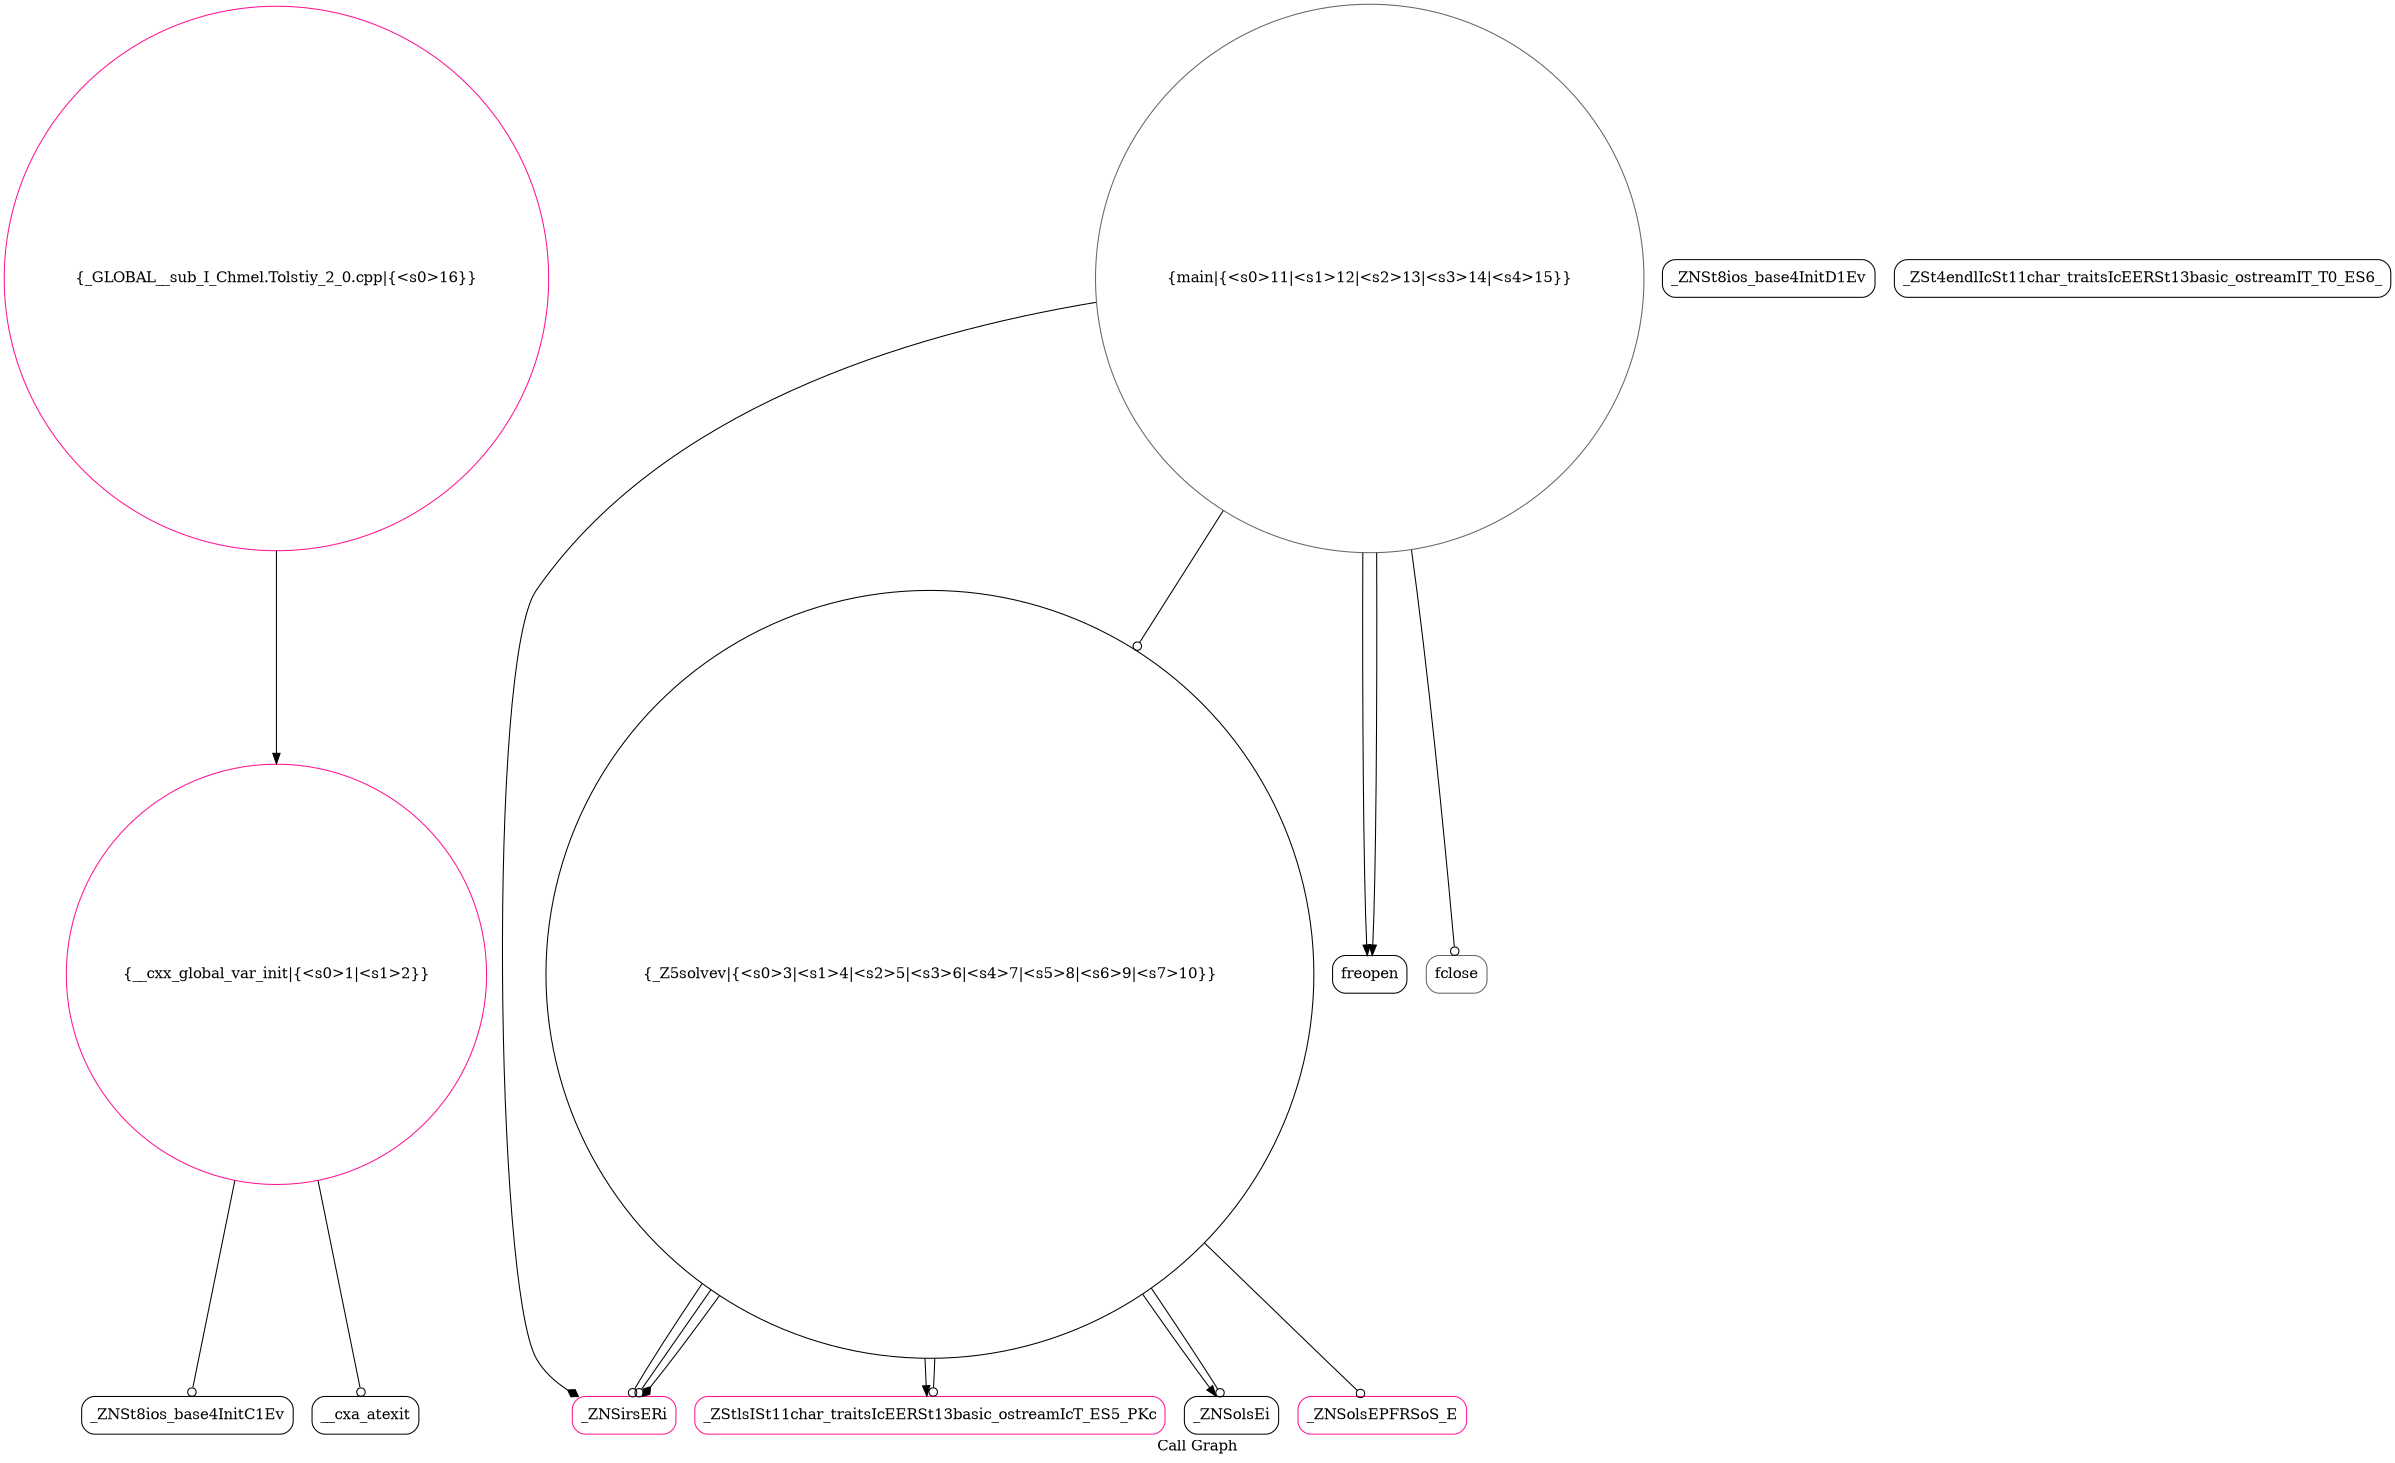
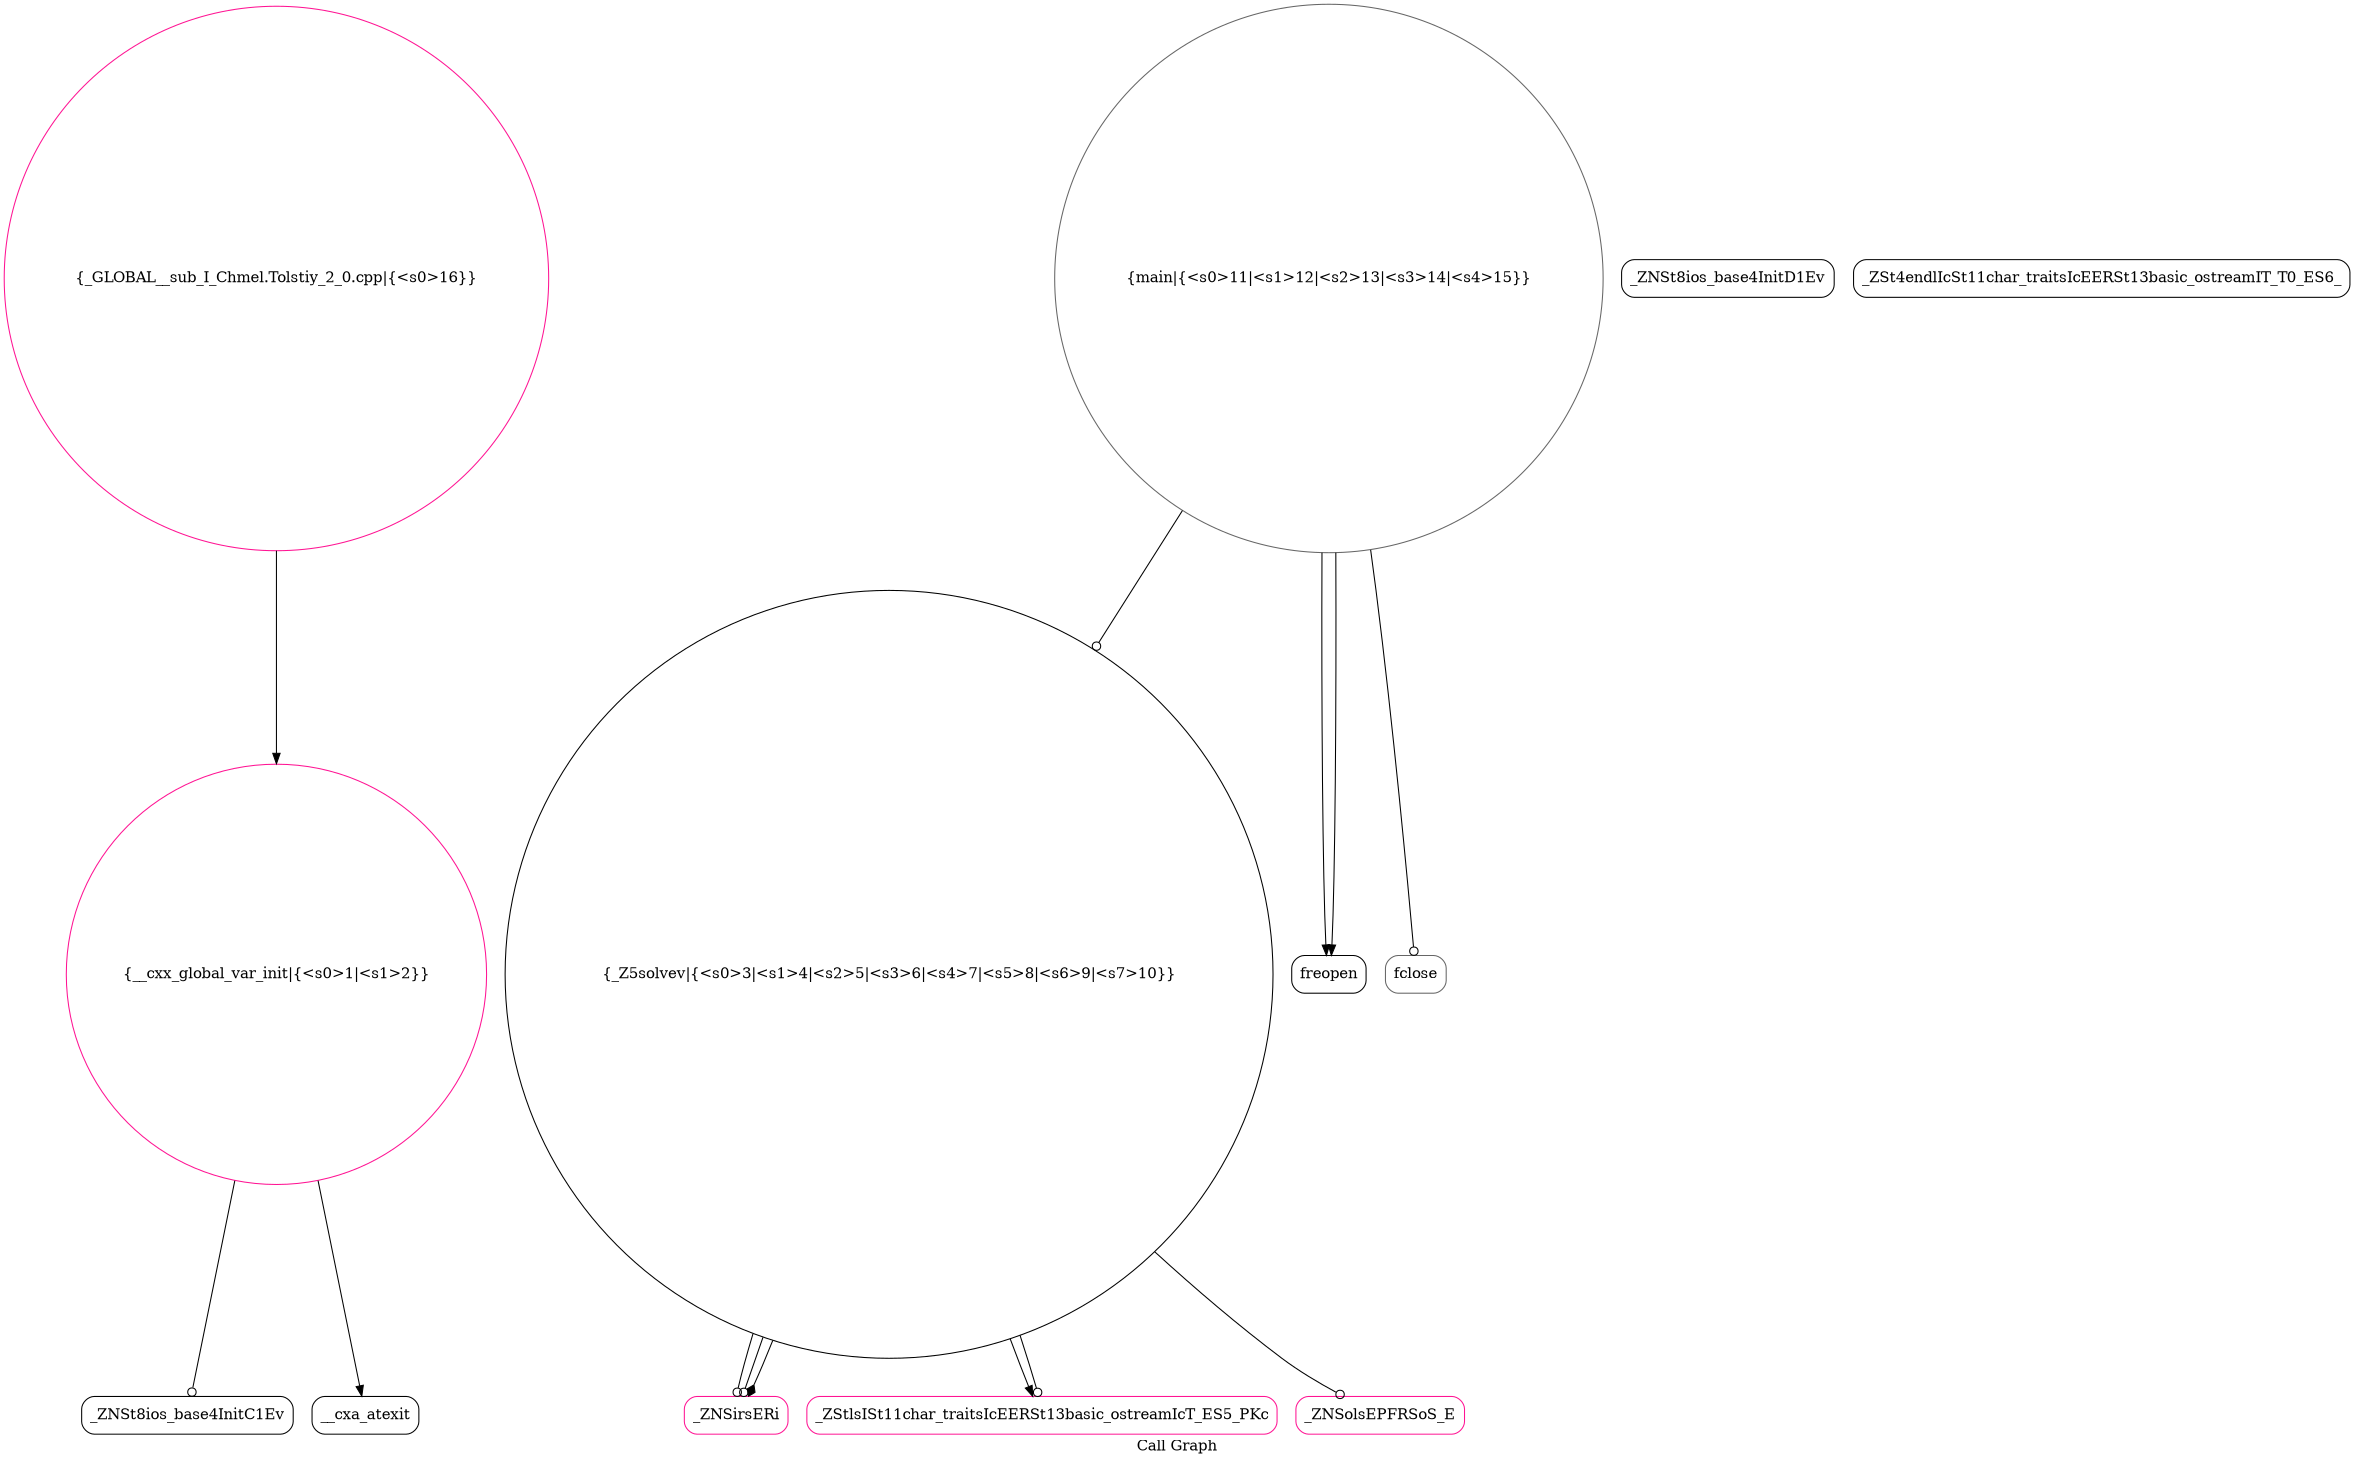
  digraph {
    label="Call Graph"
    node [color=black shape=Mrecord]
    edge [arrowhead=odot color=black tailport=s0]
    n1 [color=deeppink label="{__cxx_global_var_init|{<s0>1|<s1>2}}" shape=circle]
    n2 [label="{_ZNSt8ios_base4InitC1Ev}"]
    n3 [label="{__cxa_atexit}"]
    n4 [color=deeppink label="{_ZNSirsERi}"]
    n5 [label="{_ZNSt8ios_base4InitD1Ev}"]
    n6 [label="{_ZSt4endlIcSt11char_traitsIcEERSt13basic_ostreamIT_T0_ES6_}"]
    n7 [label="{_Z5solvev|{<s0>3|<s1>4|<s2>5|<s3>6|<s4>7|<s5>8|<s6>9|<s7>10}}" shape=circle]
    n8 [color=deeppink label="{_ZStlsISt11char_traitsIcEERSt13basic_ostreamIcT_ES5_PKc}"]
-   n9 [label="{_ZNSolsEi}"]
    n10 [color=deeppink label="{_ZNSolsEPFRSoS_E}"]
    n11 [label="{freopen}"]
    n12 [color=deeppink label="{_GLOBAL__sub_I_Chmel.Tolstiy_2_0.cpp|{<s0>16}}" shape=circle]
    n13 [color=gray40 label="{main|{<s0>11|<s1>12|<s2>13|<s3>14|<s4>15}}" shape=circle]
    n14 [color=gray40 label="{fclose}"]
    n1 -> n2
-   n1 -> n3 [tailport=s1]
+   n1 -> n3 [arrowhead=normal tailport=s1]
    n7 -> n4 [tailport=s3]
    n7 -> n4 [tailport=s4]
    n7 -> n4 [arrowhead=diamond tailport=s5]
    n7 -> n8 [arrowhead=normal]
    n7 -> n8 [tailport=s2]
-   n7 -> n9 [arrowhead=normal tailport=s1]
-   n7 -> n9 [tailport=s6]
    n7 -> n10 [tailport=s7]
    n12 -> n1 [arrowhead=normal]
-   n13 -> n4 [arrowhead=diamond tailport=s2]
    n13 -> n7 [tailport=s3]
    n13 -> n11 [arrowhead=normal]
    n13 -> n11 [arrowhead=normal tailport=s1]
    n13 -> n14 [tailport=s4]
  }
